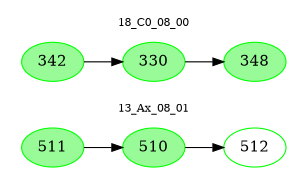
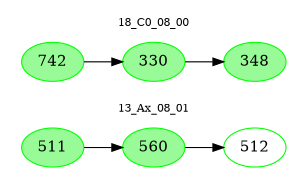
  digraph {
    rankdir=LR
    node [color=green fillcolor=palegreen style=filled]
    edge [color=black]
    n1 [label=511]
-   n2 [label=510]
+   n2 [label=560]
    n3 [fillcolor=white label=512]
-   n4 [label=342]
+   n4 [label=742]
    n5 [label=330]
    n6 [label=348]
    subgraph cluster_1 {
      color=white
      fontsize=10
      label="13_Ax_08_01"
      n1
      n2
      n3
    }
    subgraph cluster_2 {
      color=white
      fontsize=10
      label="18_C0_08_00"
      n4
      n5
      n6
    }
    n1 -> n2
    n2 -> n3
    n4 -> n5
    n5 -> n6
  }
